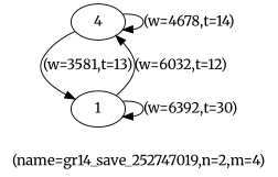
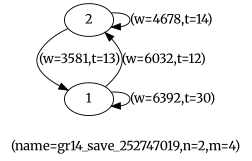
  digraph {
    label="(name=gr14_save_252747019,n=2,m=4)"
    fontname=Merriweather
    node [fontname=Merriweather]
    edge [fontname=Merriweather]
-   n1 [label=4]
+   n1 [label=2]
    n2 [label=1]
    n1 -> n1 [label="(w=4678,t=14)"]
    n1 -> n2 [label="(w=3581,t=13)"]
    n2 -> n1 [label="(w=6032,t=12)"]
    n2 -> n2 [label="(w=6392,t=30)"]
  }
